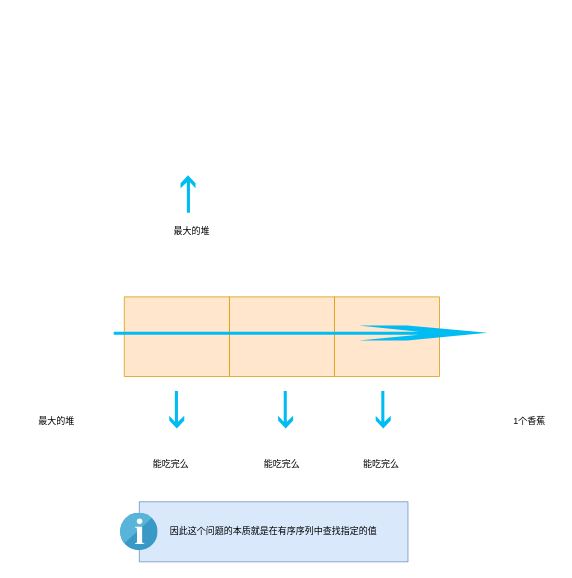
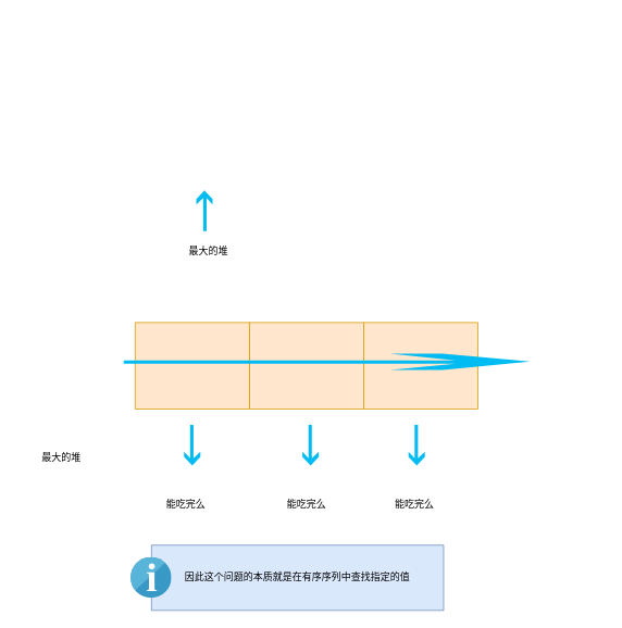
  <mxCell id="0" />
  <mxCell id="1" parent="0" />
  <mxCell id="2" value="" style="rounded=0;whiteSpace=wrap;html=1;fillColor=#ffe6cc;strokeColor=#d79b00;" vertex="1" parent="1"><mxGeometry x="305" y="395" width="140" height="106" as="geometry" /></mxCell>
  <mxCell id="3" value="" style="rounded=0;whiteSpace=wrap;html=1;fillColor=#ffe6cc;strokeColor=#d79b00;" vertex="1" parent="1"><mxGeometry x="445" y="395" width="140" height="106" as="geometry" /></mxCell>
  <mxCell id="4" value="" style="rounded=0;whiteSpace=wrap;html=1;fillColor=#ffe6cc;strokeColor=#d79b00;" vertex="1" parent="1"><mxGeometry x="165" y="395" width="140" height="106" as="geometry" /></mxCell>
  <mxCell id="5" value="" style="shape=image;html=1;verticalAlign=top;verticalLabelPosition=bottom;labelBackgroundColor=#ffffff;imageAspect=0;aspect=fixed;image=https://cdn3.iconfinder.com/data/icons/fruits-8/512/banana-128.png" vertex="1" parent="1"><mxGeometry x="30" y="78" width="50" height="50" as="geometry" /></mxCell>
  <mxCell id="6" value="" style="shape=image;html=1;verticalAlign=top;verticalLabelPosition=bottom;labelBackgroundColor=#ffffff;imageAspect=0;aspect=fixed;image=https://cdn3.iconfinder.com/data/icons/fruits-8/512/banana-128.png" vertex="1" parent="1"><mxGeometry x="50" y="113" width="50" height="50" as="geometry" /></mxCell>
  <mxCell id="7" value="" style="shape=image;html=1;verticalAlign=top;verticalLabelPosition=bottom;labelBackgroundColor=#ffffff;imageAspect=0;aspect=fixed;image=https://cdn3.iconfinder.com/data/icons/fruits-8/512/banana-128.png" vertex="1" parent="1"><mxGeometry x="90" y="63" width="50" height="50" as="geometry" /></mxCell>
  <mxCell id="8" value="" style="shape=image;html=1;verticalAlign=top;verticalLabelPosition=bottom;labelBackgroundColor=#ffffff;imageAspect=0;aspect=fixed;image=https://cdn3.iconfinder.com/data/icons/fruits-8/512/banana-128.png" vertex="1" parent="1"><mxGeometry x="210" y="88" width="50" height="50" as="geometry" /></mxCell>
  <mxCell id="9" value="" style="shape=image;html=1;verticalAlign=top;verticalLabelPosition=bottom;labelBackgroundColor=#ffffff;imageAspect=0;aspect=fixed;image=https://cdn3.iconfinder.com/data/icons/fruits-8/512/banana-128.png" vertex="1" parent="1"><mxGeometry x="230" y="123" width="50" height="50" as="geometry" /></mxCell>
  <mxCell id="10" value="" style="shape=image;html=1;verticalAlign=top;verticalLabelPosition=bottom;labelBackgroundColor=#ffffff;imageAspect=0;aspect=fixed;image=https://cdn3.iconfinder.com/data/icons/fruits-8/512/banana-128.png" vertex="1" parent="1"><mxGeometry x="270" y="73" width="50" height="50" as="geometry" /></mxCell>
  <mxCell id="11" value="" style="shape=image;html=1;verticalAlign=top;verticalLabelPosition=bottom;labelBackgroundColor=#ffffff;imageAspect=0;aspect=fixed;image=https://cdn3.iconfinder.com/data/icons/fruits-8/512/banana-128.png" vertex="1" parent="1"><mxGeometry x="390" y="88" width="50" height="50" as="geometry" /></mxCell>
  <mxCell id="12" value="" style="shape=image;html=1;verticalAlign=top;verticalLabelPosition=bottom;labelBackgroundColor=#ffffff;imageAspect=0;aspect=fixed;image=https://cdn3.iconfinder.com/data/icons/fruits-8/512/banana-128.png" vertex="1" parent="1"><mxGeometry x="410" y="123" width="50" height="50" as="geometry" /></mxCell>
  <mxCell id="13" value="" style="shape=image;html=1;verticalAlign=top;verticalLabelPosition=bottom;labelBackgroundColor=#ffffff;imageAspect=0;aspect=fixed;image=https://cdn3.iconfinder.com/data/icons/fruits-8/512/banana-128.png" vertex="1" parent="1"><mxGeometry x="450" y="73" width="50" height="50" as="geometry" /></mxCell>
  <mxCell id="14" value="" style="shape=image;html=1;verticalAlign=top;verticalLabelPosition=bottom;labelBackgroundColor=#ffffff;imageAspect=0;aspect=fixed;image=https://cdn3.iconfinder.com/data/icons/fruits-8/512/banana-128.png" vertex="1" parent="1"><mxGeometry x="410" y="48" width="50" height="50" as="geometry" /></mxCell>
  <mxCell id="15" value="" style="shape=image;html=1;verticalAlign=top;verticalLabelPosition=bottom;labelBackgroundColor=#ffffff;imageAspect=0;aspect=fixed;image=https://cdn3.iconfinder.com/data/icons/fruits-8/512/banana-128.png" vertex="1" parent="1"><mxGeometry x="240" y="45.5" width="50" height="50" as="geometry" /></mxCell>
  <mxCell id="16" value="" style="shape=image;html=1;verticalAlign=top;verticalLabelPosition=bottom;labelBackgroundColor=#ffffff;imageAspect=0;aspect=fixed;image=https://cdn3.iconfinder.com/data/icons/fruits-8/512/banana-128.png" vertex="1" parent="1"><mxGeometry x="200" y="20.5" width="50" height="50" as="geometry" /></mxCell>
  <mxCell id="17" value="" style="shadow=0;dashed=0;html=1;strokeColor=none;labelPosition=center;verticalLabelPosition=bottom;verticalAlign=top;align=center;shape=mxgraph.mscae.deprecated.poster_arrow;fillColor=#00BCF2;direction=west;" vertex="1" parent="1"><mxGeometry x="240" y="233" width="20" height="50" as="geometry" /></mxCell>
  <mxCell id="18" value="" style="shape=image;html=1;verticalAlign=top;verticalLabelPosition=bottom;labelBackgroundColor=#ffffff;imageAspect=0;aspect=fixed;image=https://cdn3.iconfinder.com/data/icons/fruits-8/512/banana-128.png" vertex="1" parent="1"><mxGeometry x="30" y="435.5" width="50" height="50" as="geometry" /></mxCell>
  <mxCell id="19" value="" style="shape=image;html=1;verticalAlign=top;verticalLabelPosition=bottom;labelBackgroundColor=#ffffff;imageAspect=0;aspect=fixed;image=https://cdn3.iconfinder.com/data/icons/fruits-8/512/banana-128.png" vertex="1" parent="1"><mxGeometry x="50" y="470.5" width="50" height="50" as="geometry" /></mxCell>
  <mxCell id="20" value="" style="shape=image;html=1;verticalAlign=top;verticalLabelPosition=bottom;labelBackgroundColor=#ffffff;imageAspect=0;aspect=fixed;image=https://cdn3.iconfinder.com/data/icons/fruits-8/512/banana-128.png" vertex="1" parent="1"><mxGeometry x="90" y="420.5" width="50" height="50" as="geometry" /></mxCell>
  <mxCell id="21" value="" style="shape=image;html=1;verticalAlign=top;verticalLabelPosition=bottom;labelBackgroundColor=#ffffff;imageAspect=0;aspect=fixed;image=https://cdn3.iconfinder.com/data/icons/fruits-8/512/banana-128.png" vertex="1" parent="1"><mxGeometry x="60" y="393" width="50" height="50" as="geometry" /></mxCell>
  <mxCell id="22" value="" style="shape=image;html=1;verticalAlign=top;verticalLabelPosition=bottom;labelBackgroundColor=#ffffff;imageAspect=0;aspect=fixed;image=https://cdn3.iconfinder.com/data/icons/fruits-8/512/banana-128.png" vertex="1" parent="1"><mxGeometry x="20" y="368" width="50" height="50" as="geometry" /></mxCell>
  <mxCell id="23" value="" style="shape=image;html=1;verticalAlign=top;verticalLabelPosition=bottom;labelBackgroundColor=#ffffff;imageAspect=0;aspect=fixed;image=https://cdn3.iconfinder.com/data/icons/fruits-8/512/banana-128.png" vertex="1" parent="1"><mxGeometry x="680" y="412" width="50" height="50" as="geometry" /></mxCell>
  <mxCell id="24" value="" style="shadow=0;dashed=0;html=1;strokeColor=none;labelPosition=center;verticalLabelPosition=bottom;verticalAlign=top;align=center;shape=mxgraph.mscae.deprecated.poster_arrow;fillColor=#00BCF2;direction=north;" vertex="1" parent="1"><mxGeometry x="151" y="433" width="498" height="20" as="geometry" /></mxCell>
  <mxCell id="25" value="" style="shape=image;html=1;verticalAlign=top;verticalLabelPosition=bottom;labelBackgroundColor=#ffffff;imageAspect=0;aspect=fixed;image=https://cdn3.iconfinder.com/data/icons/fruits-8/512/banana-128.png" vertex="1" parent="1"><mxGeometry x="185" y="430.5" width="50" height="50" as="geometry" /></mxCell>
  <mxCell id="26" value="" style="shape=image;html=1;verticalAlign=top;verticalLabelPosition=bottom;labelBackgroundColor=#ffffff;imageAspect=0;aspect=fixed;image=https://cdn3.iconfinder.com/data/icons/fruits-8/512/banana-128.png" vertex="1" parent="1"><mxGeometry x="205" y="465.5" width="50" height="50" as="geometry" /></mxCell>
  <mxCell id="27" value="" style="shape=image;html=1;verticalAlign=top;verticalLabelPosition=bottom;labelBackgroundColor=#ffffff;imageAspect=0;aspect=fixed;image=https://cdn3.iconfinder.com/data/icons/fruits-8/512/banana-128.png" vertex="1" parent="1"><mxGeometry x="245" y="415.5" width="50" height="50" as="geometry" /></mxCell>
  <mxCell id="28" value="" style="shape=image;html=1;verticalAlign=top;verticalLabelPosition=bottom;labelBackgroundColor=#ffffff;imageAspect=0;aspect=fixed;image=https://cdn3.iconfinder.com/data/icons/fruits-8/512/banana-128.png" vertex="1" parent="1"><mxGeometry x="205" y="390.5" width="50" height="50" as="geometry" /></mxCell>
  <mxCell id="29" value="" style="shape=image;html=1;verticalAlign=top;verticalLabelPosition=bottom;labelBackgroundColor=#ffffff;imageAspect=0;aspect=fixed;image=https://cdn3.iconfinder.com/data/icons/fruits-8/512/banana-128.png" vertex="1" parent="1"><mxGeometry x="330" y="425.5" width="50" height="50" as="geometry" /></mxCell>
  <mxCell id="30" value="" style="shape=image;html=1;verticalAlign=top;verticalLabelPosition=bottom;labelBackgroundColor=#ffffff;imageAspect=0;aspect=fixed;image=https://cdn3.iconfinder.com/data/icons/fruits-8/512/banana-128.png" vertex="1" parent="1"><mxGeometry x="350" y="460.5" width="50" height="50" as="geometry" /></mxCell>
  <mxCell id="31" value="" style="shape=image;html=1;verticalAlign=top;verticalLabelPosition=bottom;labelBackgroundColor=#ffffff;imageAspect=0;aspect=fixed;image=https://cdn3.iconfinder.com/data/icons/fruits-8/512/banana-128.png" vertex="1" parent="1"><mxGeometry x="390" y="410.5" width="50" height="50" as="geometry" /></mxCell>
  <mxCell id="32" value="" style="shape=image;html=1;verticalAlign=top;verticalLabelPosition=bottom;labelBackgroundColor=#ffffff;imageAspect=0;aspect=fixed;image=https://cdn3.iconfinder.com/data/icons/fruits-8/512/banana-128.png" vertex="1" parent="1"><mxGeometry x="40" y="88" width="50" height="50" as="geometry" /></mxCell>
  <mxCell id="33" value="" style="shape=image;html=1;verticalAlign=top;verticalLabelPosition=bottom;labelBackgroundColor=#ffffff;imageAspect=0;aspect=fixed;image=https://cdn3.iconfinder.com/data/icons/fruits-8/512/banana-128.png" vertex="1" parent="1"><mxGeometry x="60" y="123" width="50" height="50" as="geometry" /></mxCell>
  <mxCell id="34" value="" style="shape=image;html=1;verticalAlign=top;verticalLabelPosition=bottom;labelBackgroundColor=#ffffff;imageAspect=0;aspect=fixed;image=https://cdn3.iconfinder.com/data/icons/fruits-8/512/banana-128.png" vertex="1" parent="1"><mxGeometry x="465" y="398" width="50" height="50" as="geometry" /></mxCell>
  <mxCell id="35" value="" style="shape=image;html=1;verticalAlign=top;verticalLabelPosition=bottom;labelBackgroundColor=#ffffff;imageAspect=0;aspect=fixed;image=https://cdn3.iconfinder.com/data/icons/fruits-8/512/banana-128.png" vertex="1" parent="1"><mxGeometry x="485" y="433" width="50" height="50" as="geometry" /></mxCell>
  <mxCell id="36" value="" style="shadow=0;dashed=0;html=1;strokeColor=none;labelPosition=center;verticalLabelPosition=bottom;verticalAlign=top;align=center;shape=mxgraph.mscae.deprecated.poster_arrow;fillColor=#00BCF2;direction=east;" vertex="1" parent="1"><mxGeometry x="225" y="520.5" width="20" height="50" as="geometry" /></mxCell>
  <mxCell id="37" value="" style="shadow=0;dashed=0;html=1;strokeColor=none;labelPosition=center;verticalLabelPosition=bottom;verticalAlign=top;align=center;shape=mxgraph.mscae.deprecated.poster_arrow;fillColor=#00BCF2;direction=east;" vertex="1" parent="1"><mxGeometry x="370" y="520.5" width="20" height="50" as="geometry" /></mxCell>
  <mxCell id="38" value="" style="shadow=0;dashed=0;html=1;strokeColor=none;labelPosition=center;verticalLabelPosition=bottom;verticalAlign=top;align=center;shape=mxgraph.mscae.deprecated.poster_arrow;fillColor=#00BCF2;direction=east;" vertex="1" parent="1"><mxGeometry x="500" y="520.5" width="20" height="50" as="geometry" /></mxCell>
  <mxCell id="39" value="能吃完么" style="text;html=1;strokeColor=none;fillColor=none;align=center;verticalAlign=middle;whiteSpace=wrap;rounded=0;" vertex="1" parent="1"><mxGeometry x="195" y="608" width="65" height="20" as="geometry" /></mxCell>
  <mxCell id="40" value="能吃完么" style="text;html=1;strokeColor=none;fillColor=none;align=center;verticalAlign=middle;whiteSpace=wrap;rounded=0;" vertex="1" parent="1"><mxGeometry x="342.5" y="608" width="65" height="20" as="geometry" /></mxCell>
  <mxCell id="41" value="能吃完么" style="text;html=1;strokeColor=none;fillColor=none;align=center;verticalAlign=middle;whiteSpace=wrap;rounded=0;" vertex="1" parent="1"><mxGeometry x="475" y="608" width="65" height="20" as="geometry" /></mxCell>
  <mxCell id="42" value="因此这个问题的本质就是在有序序列中查找指定的值" style="text;html=1;strokeColor=#6c8ebf;fillColor=#dae8fc;align=center;verticalAlign=middle;whiteSpace=wrap;rounded=0;" vertex="1" parent="1"><mxGeometry x="185" y="668" width="358" height="80" as="geometry" /></mxCell>
  <mxCell id="43" value="最大的堆" style="text;html=1;strokeColor=none;fillColor=none;align=center;verticalAlign=middle;whiteSpace=wrap;rounded=0;" vertex="1" parent="1"><mxGeometry x="220" y="298" width="70" height="20" as="geometry" /></mxCell>
  <mxCell id="44" value="最大的堆" style="text;html=1;strokeColor=none;fillColor=none;align=center;verticalAlign=middle;whiteSpace=wrap;rounded=0;" vertex="1" parent="1"><mxGeometry x="40" y="550.5" width="70" height="20" as="geometry" /></mxCell>
- <mxCell id="45" value="1个香蕉" style="text;html=1;strokeColor=none;fillColor=none;align=center;verticalAlign=middle;whiteSpace=wrap;rounded=0;" vertex="1" parent="1"><mxGeometry x="670" y="550.5" width="70" height="20" as="geometry" /></mxCell>
  <mxCell id="46" value="" style="aspect=fixed;html=1;perimeter=none;align=center;shadow=0;dashed=0;image;fontSize=12;image=img/lib/mscae/Info_2.svg;" vertex="1" parent="1"><mxGeometry x="160" y="683" width="50" height="50" as="geometry" /></mxCell>
